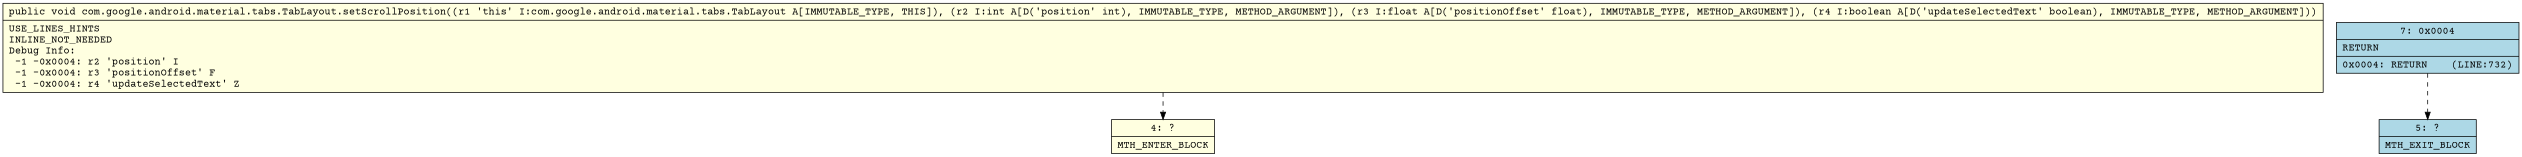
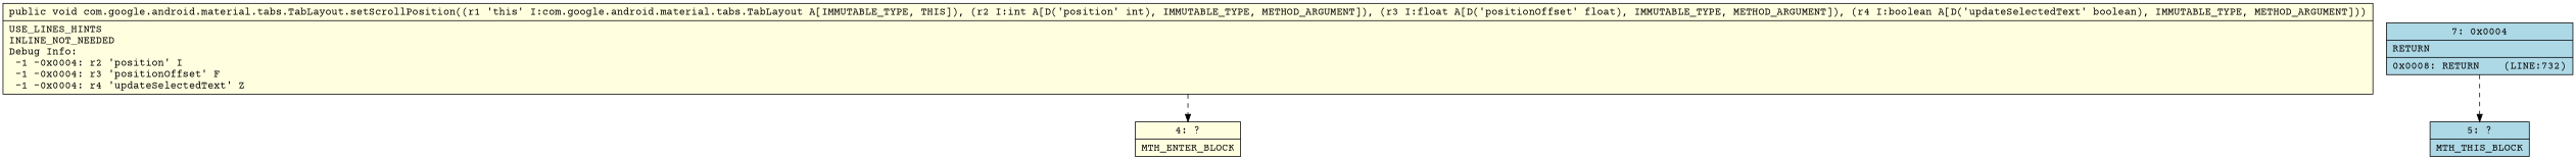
  digraph {
    fontname="Courier Prime"
    node [fillcolor=lightyellow fontname="Courier Prime" shape=record style=filled]
    edge [fontname="Courier Prime" style=dashed]
    n1 [label="{4\:\ ?|MTH_ENTER_BLOCK\l}"]
-   n2 [fillcolor=lightblue label="{7\:\ 0x0004|RETURN\l|0x0004: RETURN    (LINE:732)\l}"]
-   n3 [fillcolor=lightblue label="{5\:\ ?|MTH_EXIT_BLOCK\l}"]
+   n2 [fillcolor=lightblue label="{7\:\ 0x0004|RETURN\l|0x0008: RETURN    (LINE:732)\l}"]
+   n3 [fillcolor=lightblue label="{5\:\ ?|MTH_THIS_BLOCK\l}"]
    n4 [label="{public void com.google.android.material.tabs.TabLayout.setScrollPosition((r1 'this' I:com.google.android.material.tabs.TabLayout A[IMMUTABLE_TYPE, THIS]), (r2 I:int A[D('position' int), IMMUTABLE_TYPE, METHOD_ARGUMENT]), (r3 I:float A[D('positionOffset' float), IMMUTABLE_TYPE, METHOD_ARGUMENT]), (r4 I:boolean A[D('updateSelectedText' boolean), IMMUTABLE_TYPE, METHOD_ARGUMENT]))  | USE_LINES_HINTS\lINLINE_NOT_NEEDED\lDebug Info:\l  \-1 \-0x0004: r2 'position' I\l  \-1 \-0x0004: r3 'positionOffset' F\l  \-1 \-0x0004: r4 'updateSelectedText' Z\l}"]
    n2 -> n3
    n4 -> n1
  }
